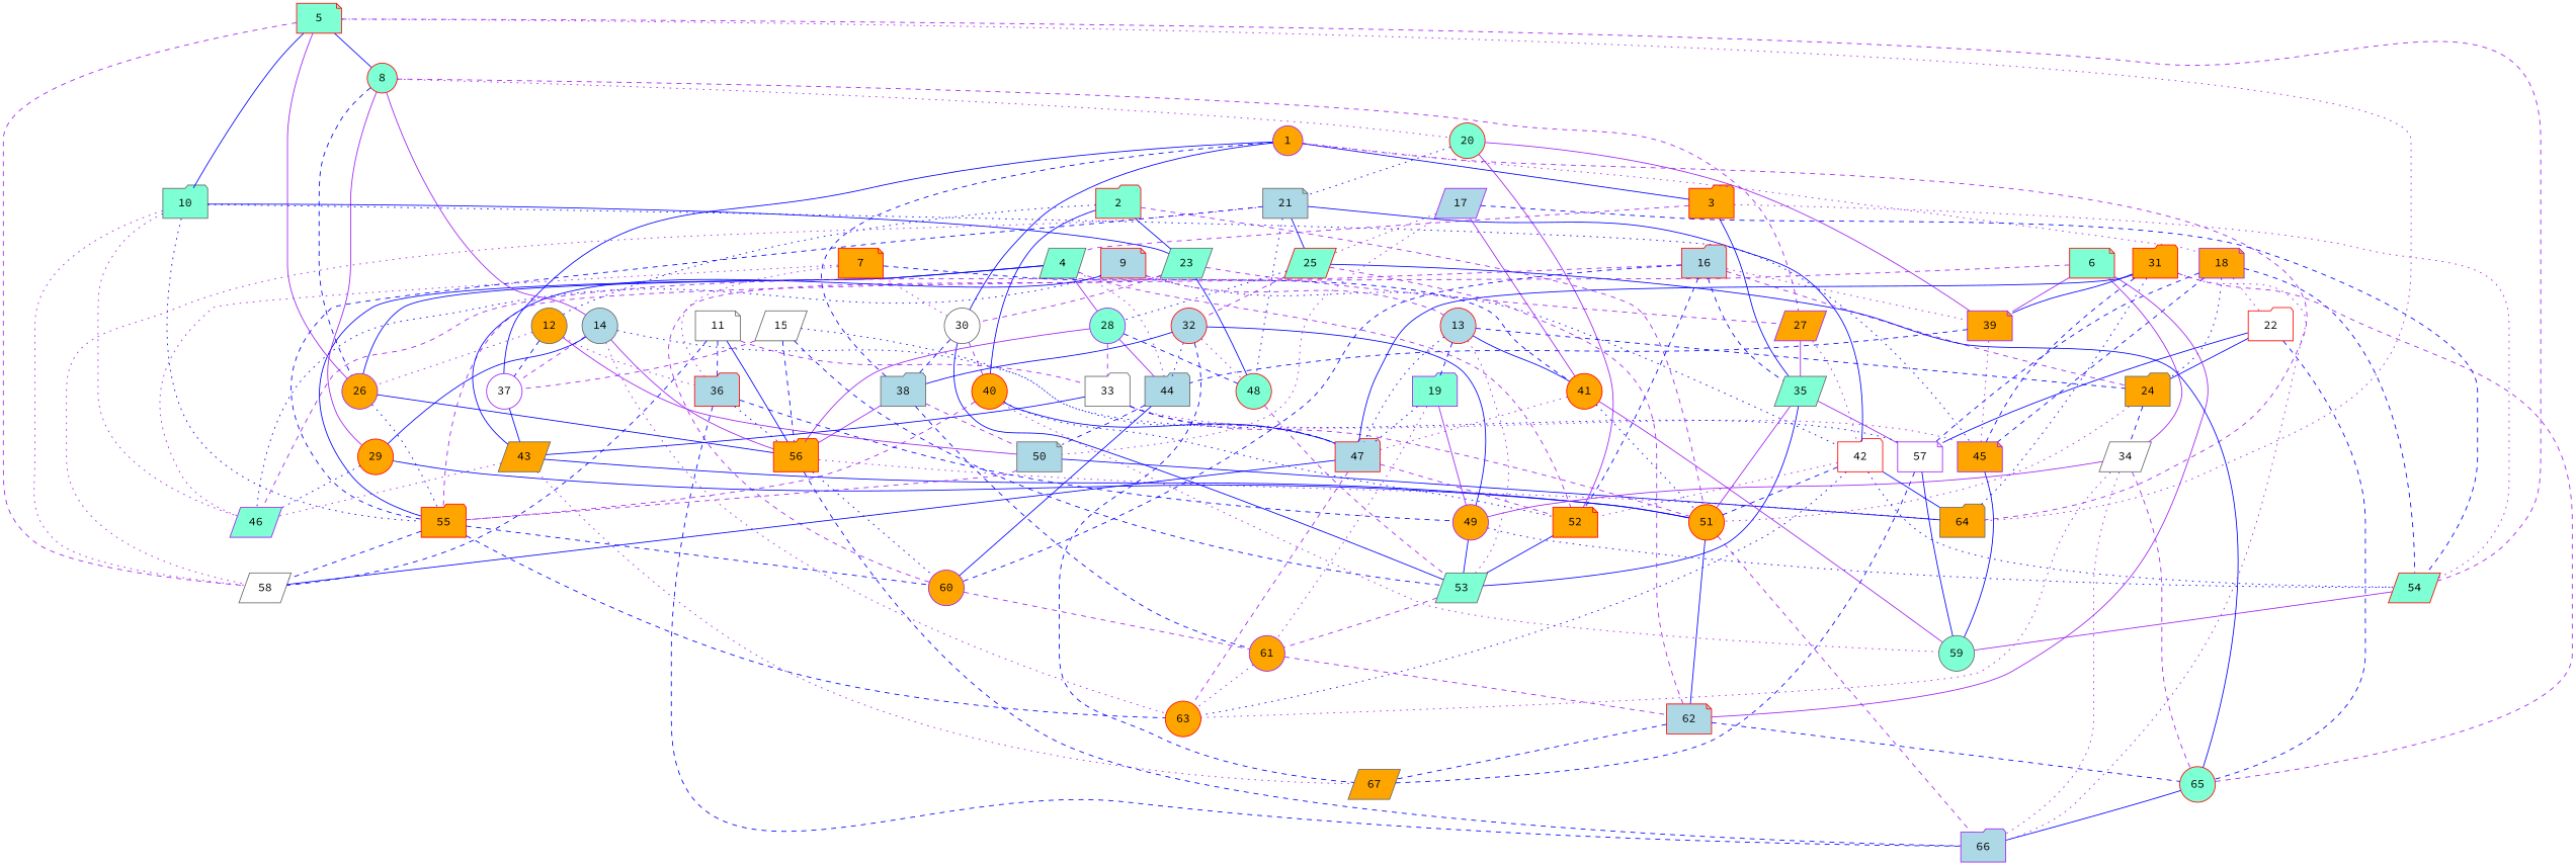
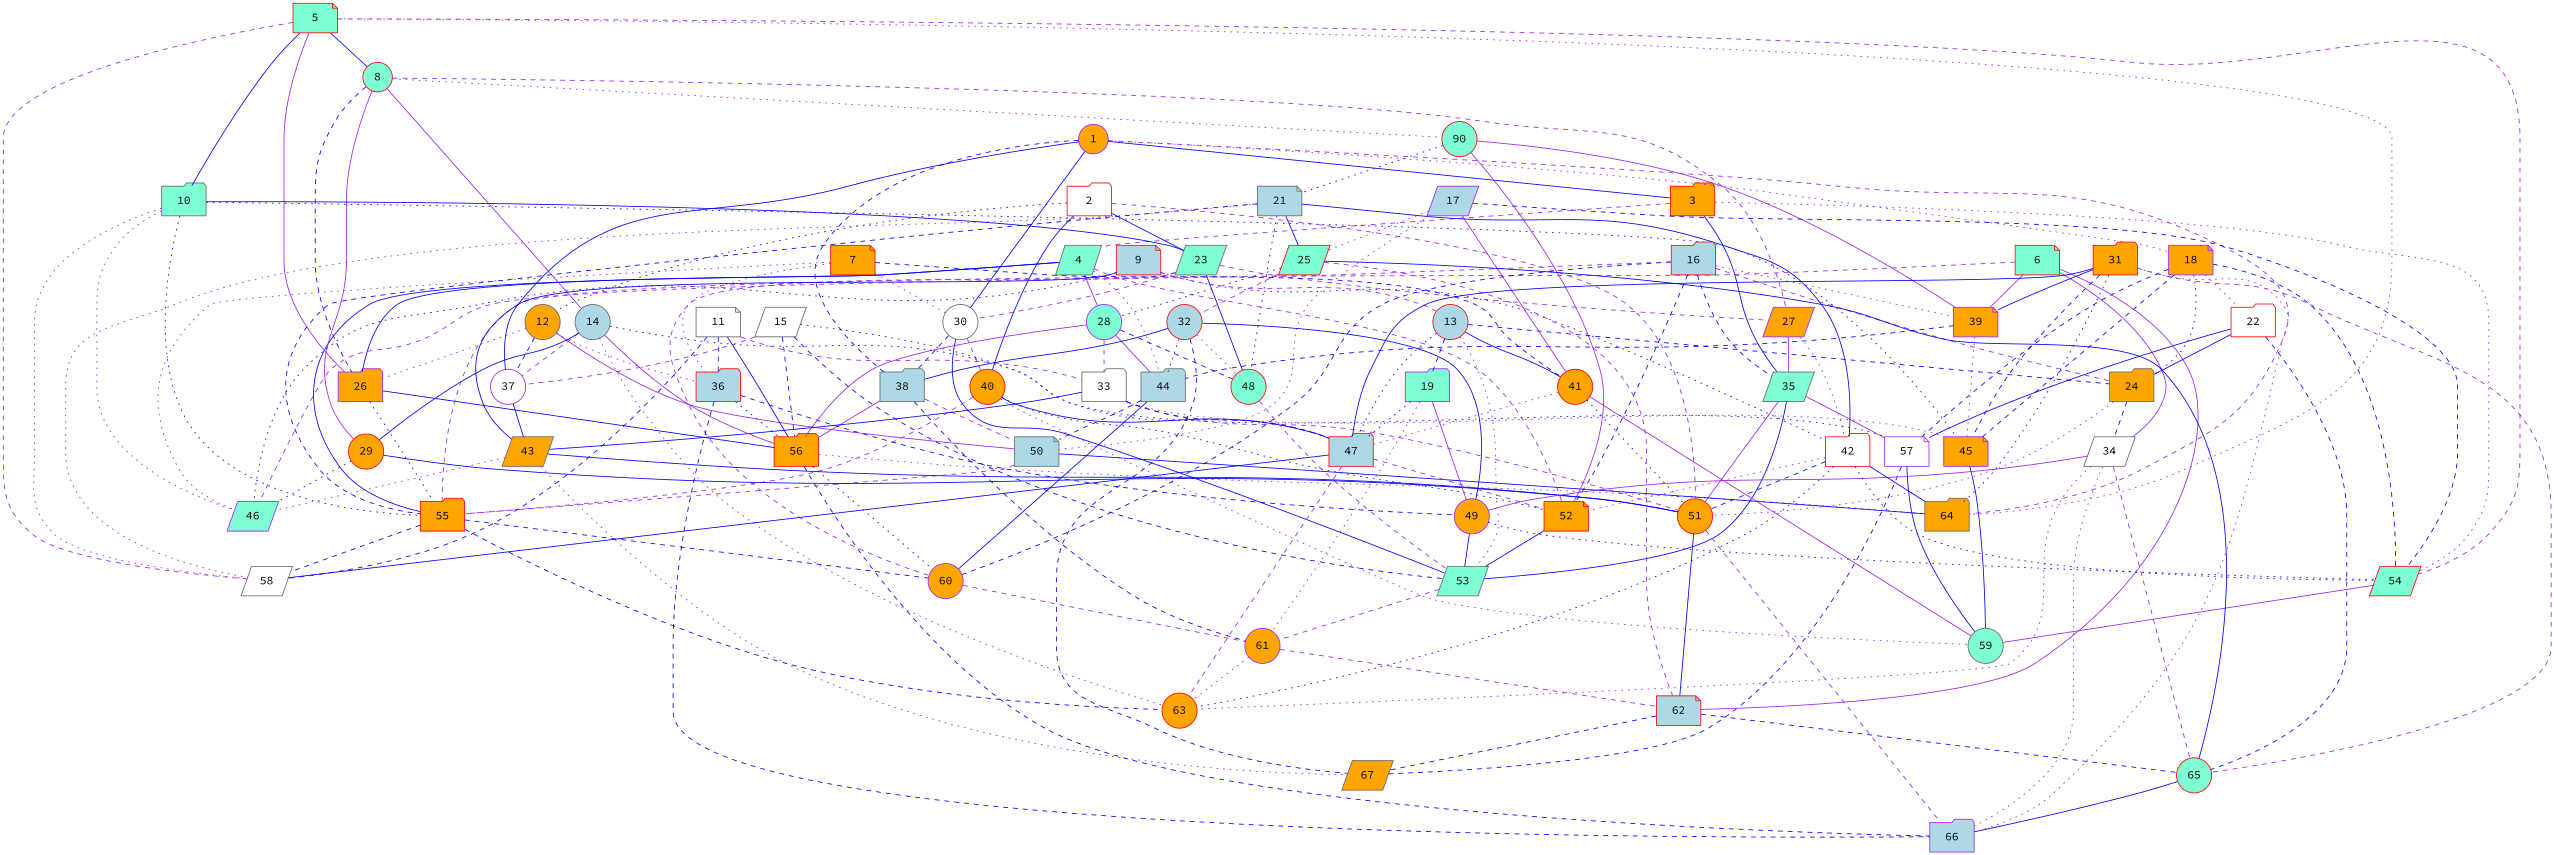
  graph {
    fontname="Source Code Pro"
    node [color=red fillcolor=orange fontname="Source Code Pro" shape=circle style=filled]
    edge [color=blue fontname="Source Code Pro" style=dashed weight=1.0]
    1 [color=purple]
    3 [shape=folder]
    18 [color=purple shape=note]
    30 [color=gray40 fillcolor=white]
    37 [color=purple fillcolor=white]
    38 [color=gray40 fillcolor=lightblue shape=folder]
    64 [color=gray40 shape=folder]
    4 [color=gray40 fillcolor=aquamarine shape=parallelogram]
    35 [color=gray40 fillcolor=aquamarine shape=parallelogram]
    54 [fillcolor=aquamarine shape=parallelogram]
    45 [color=purple shape=note]
    24 [color=gray40 shape=folder]
    57 [color=purple fillcolor=white shape=note]
    22 [fillcolor=white shape=folder]
    40
    53 [color=gray40 fillcolor=aquamarine shape=parallelogram]
    43 [color=gray40 shape=parallelogram]
    56 [shape=folder]
    50 [color=gray40 fillcolor=lightblue shape=note]
    61 [color=purple]
-   2 [fillcolor=aquamarine shape=folder]
+   2 [fillcolor=white shape=folder]
    12 [color=gray40]
    23 [color=gray40 fillcolor=aquamarine shape=parallelogram]
    51
-   26 [color=purple]
+   26 [color=purple shape=folder]
    36 [fillcolor=lightblue shape=folder]
    27 [color=purple shape=parallelogram]
    60 [color=purple]
    48 [fillcolor=aquamarine]
    52 [shape=note]
    55 [shape=folder]
    47 [fillcolor=lightblue shape=folder]
    59 [color=gray40 fillcolor=aquamarine]
    62 [fillcolor=lightblue shape=note]
    66 [color=purple fillcolor=lightblue shape=folder]
    28 [color=purple fillcolor=aquamarine]
    44 [color=gray40 fillcolor=lightblue shape=folder]
    33 [color=gray40 fillcolor=white shape=folder]
    58 [color=gray40 fillcolor=white shape=parallelogram]
    63
    5 [fillcolor=aquamarine shape=note]
    8 [fillcolor=aquamarine]
    10 [color=gray40 fillcolor=aquamarine shape=folder]
    14 [color=gray40 fillcolor=lightblue]
-   20 [fillcolor=aquamarine]
+   20 [fillcolor=aquamarine label=90]
    29
    46 [color=purple fillcolor=aquamarine shape=parallelogram]
    6 [fillcolor=aquamarine shape=note]
    34 [color=gray40 fillcolor=white shape=parallelogram]
    39 [color=purple shape=note]
    49 [color=purple]
    65 [fillcolor=aquamarine]
    67 [color=gray40 shape=parallelogram]
    7 [shape=note]
    41
    21 [color=gray40 fillcolor=lightblue shape=note]
    42 [fillcolor=white shape=folder]
    9 [fillcolor=lightblue shape=note]
    13 [fillcolor=lightblue]
    19 [color=purple fillcolor=aquamarine shape=folder]
    11 [color=gray40 fillcolor=white shape=note]
    15 [color=gray40 fillcolor=white shape=parallelogram]
    16 [fillcolor=lightblue shape=folder]
    17 [color=purple fillcolor=lightblue shape=parallelogram]
    25 [fillcolor=aquamarine shape=parallelogram]
    32 [fillcolor=lightblue]
    31 [shape=folder]
    1 -- 3 [style=solid]
    1 -- 18 [color=purple style=dotted]
    1 -- 30 [style=solid]
    1 -- 37 [style=solid]
    1 -- 38
    1 -- 64 [color=purple]
    3 -- 4 [color=purple]
    3 -- 35 [style=solid]
    3 -- 54 [color=purple style=dotted]
    18 -- 54
    18 -- 45
    18 -- 24 [style=dotted]
    18 -- 57
    18 -- 22 [color=purple style=dotted]
    30 -- 38
    30 -- 40 [color=purple]
    30 -- 53 [style=solid]
    37 -- 43 [style=solid]
    38 -- 56 [color=purple style=solid]
    38 -- 50 [color=purple]
    38 -- 61
    4 -- 26 [style=solid]
    4 -- 52 [color=purple]
    4 -- 55 [style=solid]
    4 -- 28 [color=purple style=solid]
    4 -- 44 [color=purple style=dotted]
    35 -- 57 [color=purple style=solid]
    35 -- 53 [style=solid]
    35 -- 51 [color=purple style=solid]
    54 -- 59 [color=purple style=solid weight=2.0]
    45 -- 59 [style=solid]
    24 -- 51 [color=purple style=dotted]
    24 -- 34
    57 -- 59 [style=solid]
    57 -- 67
    22 -- 24 [style=solid]
    22 -- 57 [style=solid]
    22 -- 65
    40 -- 52 [style=dotted]
    40 -- 55 [color=purple]
    40 -- 47 [style=solid]
    40 -- 59 [color=purple style=dotted]
    53 -- 61 [color=purple]
    43 -- 51 [style=solid]
    43 -- 46 [color=purple style=dotted]
    43 -- 67 [color=purple style=dotted]
    56 -- 64 [color=purple style=dotted]
    56 -- 60 [style=dotted]
    56 -- 66
    50 -- 64 [style=solid]
    50 -- 55 [color=purple]
    61 -- 62 [color=purple]
    61 -- 63 [color=purple style=dotted]
    2 -- 40 [style=solid]
    2 -- 12 [style=dotted]
    2 -- 23 [style=solid]
    2 -- 51 [color=purple]
    12 -- 37 [weight=2.0]
    12 -- 50 [color=purple style=solid]
    12 -- 26 [color=purple style=dotted]
    12 -- 36 [color=purple style=dotted]
    23 -- 30 [color=purple]
    23 -- 27 [color=purple]
    23 -- 60 [color=purple]
    23 -- 48 [style=solid]
    51 -- 62 [style=solid]
    51 -- 66 [color=purple]
    26 -- 56 [style=solid]
    26 -- 55 [style=dotted]
    36 -- 56 [style=dotted]
    36 -- 66
    36 -- 49
    27 -- 35 [color=purple style=solid]
    27 -- 42 [color=purple style=dotted]
    60 -- 61 [color=purple]
    48 -- 53 [color=purple weight=2.0]
    52 -- 53 [style=solid weight=2.0]
    55 -- 60
    55 -- 58
    55 -- 63
    47 -- 52 [color=purple]
    47 -- 58 [style=solid]
    47 -- 63 [color=purple]
    62 -- 65
    62 -- 67
    28 -- 56 [color=purple style=solid]
    28 -- 48
    28 -- 44 [color=purple style=solid]
    28 -- 33 [color=purple]
    44 -- 50
    44 -- 60 [style=solid]
    33 -- 45 [color=purple style=dotted]
    33 -- 43 [style=solid]
    33 -- 51 [color=purple]
    33 -- 47
    5 -- 64 [color=purple style=dotted]
    5 -- 54 [color=purple]
    5 -- 26 [color=purple style=solid]
    5 -- 58 [color=purple]
    5 -- 8 [style=solid]
    5 -- 10 [style=solid]
    8 -- 26
    8 -- 27 [color=purple]
    8 -- 14 [color=purple style=solid]
    8 -- 20 [color=purple style=dotted]
    8 -- 29 [color=purple style=solid]
    10 -- 45 [style=dotted]
    10 -- 23 [style=solid]
    10 -- 55 [style=dotted]
    10 -- 58 [color=purple style=dotted]
    10 -- 46 [color=purple style=dotted]
    14 -- 37 [color=purple]
    14 -- 57 [style=dotted]
    14 -- 56 [color=purple style=solid]
    14 -- 63 [color=purple style=dotted]
    14 -- 29 [style=solid]
    20 -- 52 [color=purple style=solid]
    20 -- 39 [color=purple style=solid]
    20 -- 21 [style=dotted]
    29 -- 51 [style=solid]
    29 -- 46 [style=dotted]
    6 -- 55 [color=purple]
    6 -- 62 [color=purple style=solid]
    6 -- 34 [color=purple style=solid]
    6 -- 39 [color=purple style=solid]
    34 -- 66 [color=purple style=dotted]
    34 -- 63 [color=purple style=dotted]
    34 -- 49 [color=purple style=solid]
    34 -- 65 [color=purple]
    39 -- 45 [color=purple style=dotted]
    39 -- 44
    49 -- 54 [style=dotted]
    49 -- 53 [style=solid]
    65 -- 66 [style=solid]
    7 -- 30 [color=purple style=dotted]
    7 -- 36 [color=purple style=dotted]
    7 -- 46 [color=purple style=dotted]
    7 -- 41
    41 -- 51 [style=dotted]
    41 -- 47 [color=purple style=dotted]
    41 -- 59 [color=purple style=solid]
    21 -- 48 [style=dotted]
    21 -- 55
    21 -- 58 [color=purple style=dotted]
    21 -- 42 [style=solid]
    21 -- 25 [style=solid]
    42 -- 64 [style=solid]
    42 -- 54 [style=dotted]
    42 -- 51
    42 -- 52 [color=purple style=dotted]
    42 -- 63 [style=dotted]
    9 -- 43 [style=solid]
    9 -- 46 [style=dotted]
    9 -- 42 [style=dotted]
    9 -- 13 [color=purple]
    13 -- 24
    13 -- 53 [color=purple style=dotted]
    13 -- 47 [style=dotted]
    13 -- 41 [style=solid]
    13 -- 19
    19 -- 61 [color=purple style=dotted]
    19 -- 47 [style=dotted]
    19 -- 49 [color=purple style=solid]
    11 -- 56 [style=solid]
    11 -- 36
    11 -- 33 [color=purple]
    11 -- 58
    15 -- 37 [color=purple]
    15 -- 53
    15 -- 56
    15 -- 47 [style=dotted]
    16 -- 35
    16 -- 24 [color=purple]
    16 -- 60
    16 -- 52
    16 -- 46 [color=purple]
    16 -- 39 [color=purple style=dotted]
    17 -- 54
    17 -- 50 [color=purple style=dotted]
    17 -- 41 [color=purple style=solid]
    17 -- 25 [color=purple style=dotted]
    25 -- 62 [color=purple]
    25 -- 28 [style=dotted]
    25 -- 65 [style=solid]
    25 -- 32 [color=purple]
    32 -- 38 [style=solid]
    32 -- 48 [color=purple style=dotted]
    32 -- 44 [style=dotted]
    32 -- 49 [style=solid]
    32 -- 67
    31 -- 64 [style=dotted]
    31 -- 45
    31 -- 47 [style=solid]
    31 -- 66 [color=purple style=dotted]
    31 -- 39 [style=solid]
    31 -- 65 [color=purple]
  }
